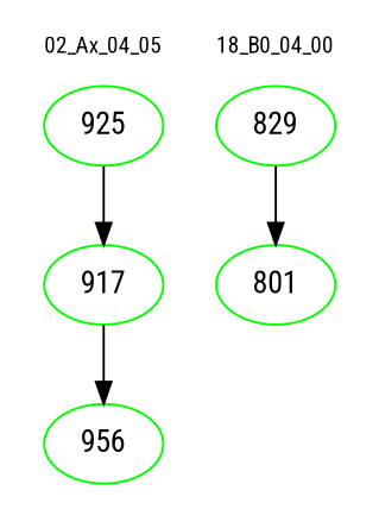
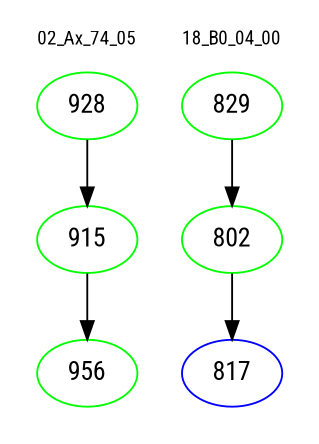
  digraph {
    fontname="Roboto Condensed"
    node [color=green fontname="Roboto Condensed"]
    edge [color=black fontname="Roboto Condensed"]
-   n1 [label=925]
-   n2 [label=917]
+   n1 [label=928]
+   n2 [label=915]
    n3 [label=956]
    n4 [label=829]
-   n5 [label=801]
+   n5 [label=802]
+   n6 [color=blue label=817]
    subgraph cluster_1 {
      color=white
      fontsize=10
-     label="02_Ax_04_05"
+     label="02_Ax_74_05"
      n1
      n2
      n3
    }
    subgraph cluster_2 {
      color=white
      fontsize=10
      label="18_B0_04_00"
      n4
      n5
+     n6
    }
    n1 -> n2
    n2 -> n3
    n4 -> n5
+   n5 -> n6
  }
